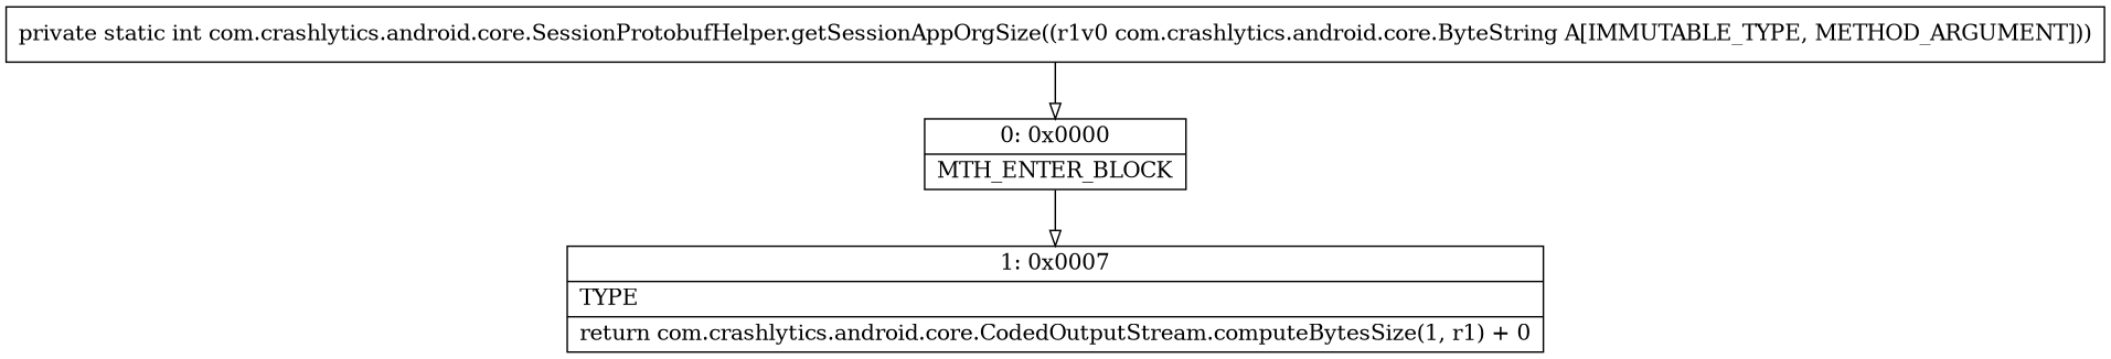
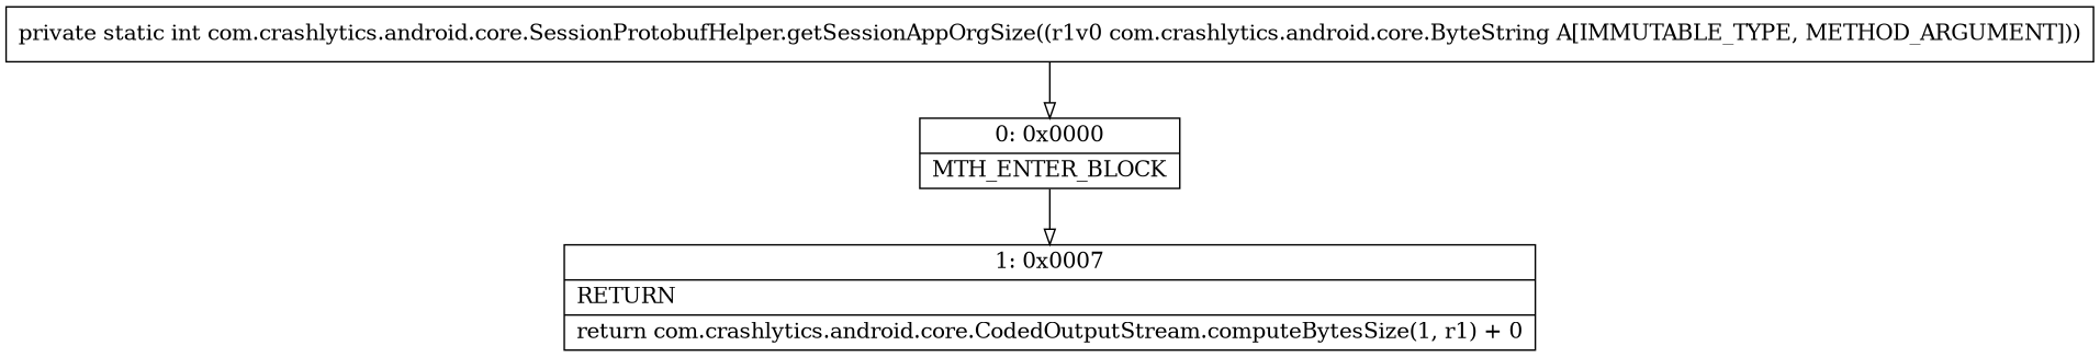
  digraph {
    node [shape=record]
    edge [arrowhead=onormal]
    n1 [label="{0\:\ 0x0000|MTH_ENTER_BLOCK\l}"]
-   n2 [label="{1\:\ 0x0007|TYPE\l|return com.crashlytics.android.core.CodedOutputStream.computeBytesSize(1, r1) + 0\l}"]
+   n2 [label="{1\:\ 0x0007|RETURN\l|return com.crashlytics.android.core.CodedOutputStream.computeBytesSize(1, r1) + 0\l}"]
    n3 [label="{private static int com.crashlytics.android.core.SessionProtobufHelper.getSessionAppOrgSize((r1v0 com.crashlytics.android.core.ByteString A[IMMUTABLE_TYPE, METHOD_ARGUMENT])) }"]
    n1 -> n2
    n3 -> n1
  }
